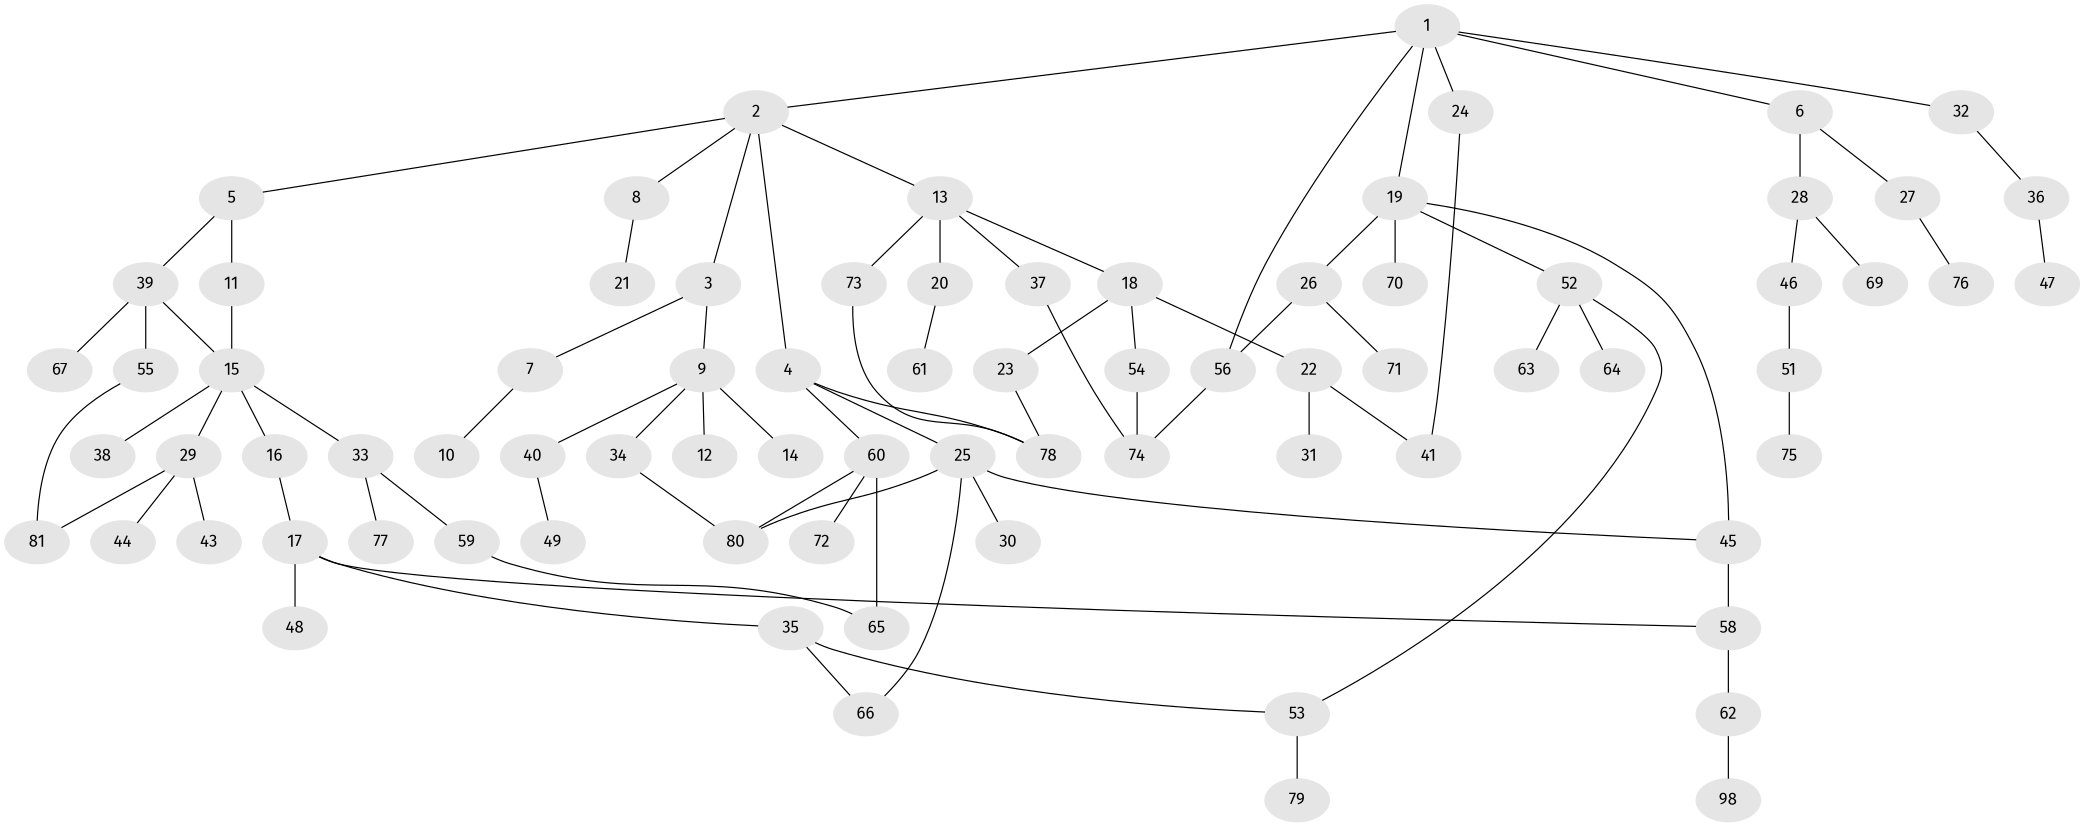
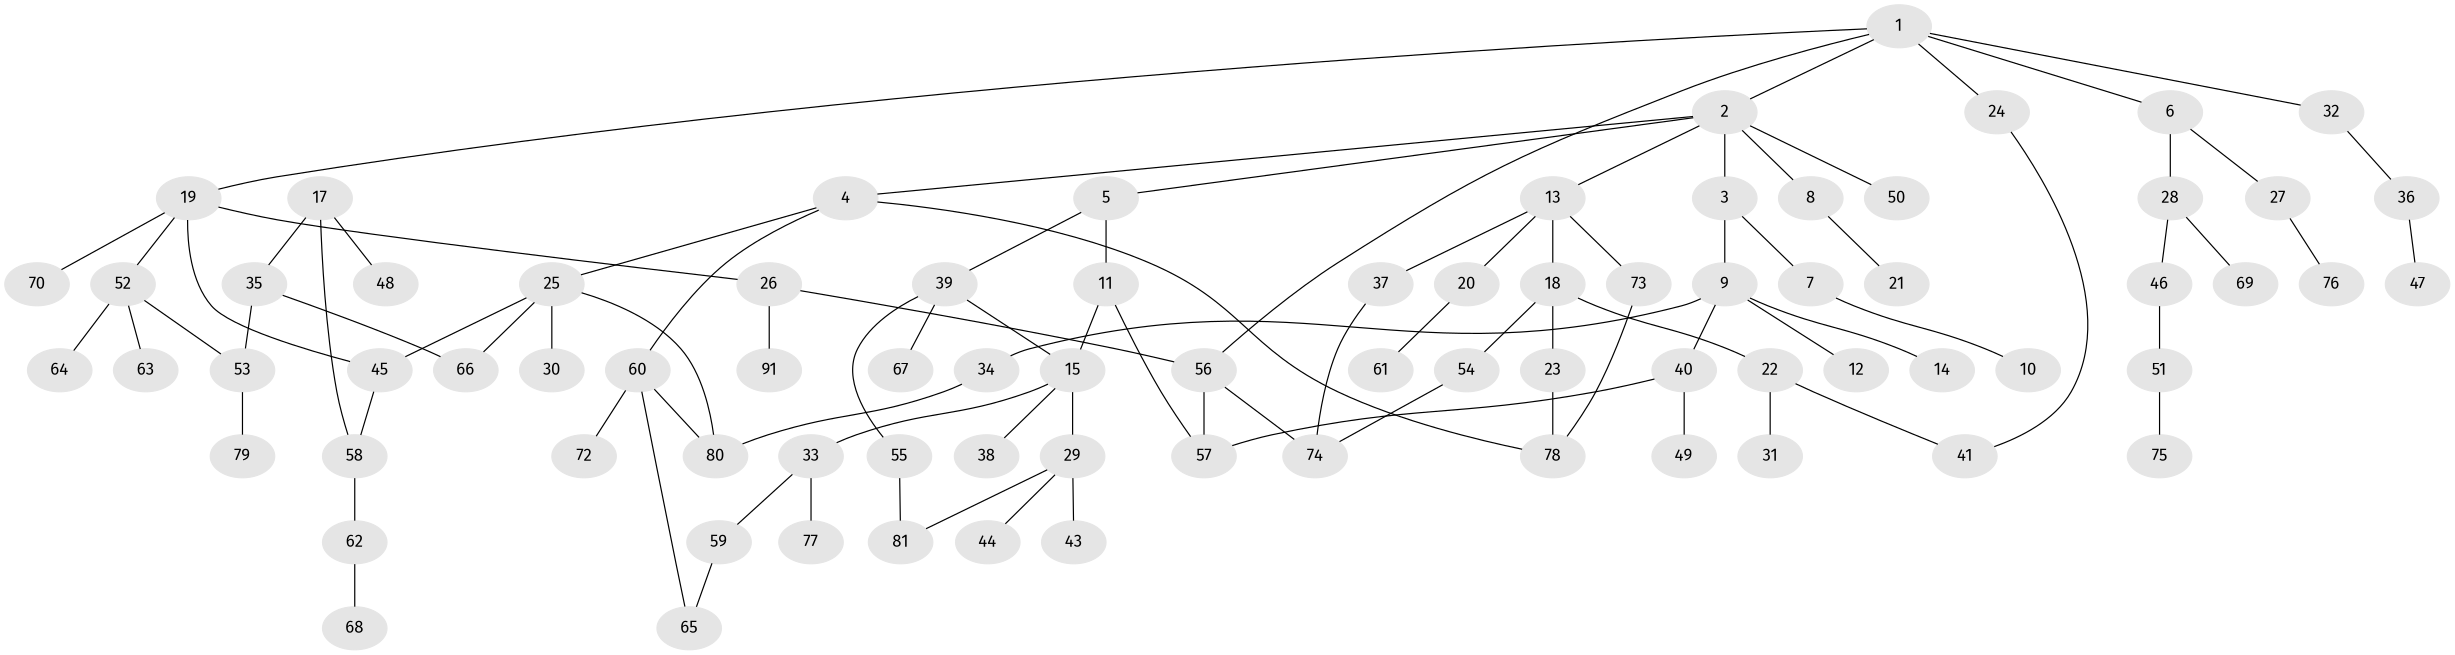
  graph {
    fontname="Fira Sans"
    node [color=gray90 fontname="Fira Sans" style=filled]
    edge [fontname="Fira Sans"]
    1
    2
    6
    19
    24
    32
    56
    3
    4
    5
    8
    13
+   50
    27
    28
    26
    45
    52
    70
    41
    36
+   57
    74
    7
    9
    25
    60
    78
    11
    39
    21
    18
    20
    37
    73
    10
    12
    14
    34
    40
    30
    66
    80
    65
    72
    15
-   16
    29
    33
    38
    55
    67
    76
    46
    69
    49
    22
    23
    54
    61
    17
    43
    44
    81
    59
    77
    35
    48
    58
    53
    62
    31
-   71
+   71 [label=91]
    63
    64
    51
    47
    79
    75
-   68 [label=98]
+   68
    1 -- 2
    1 -- 6
    1 -- 19
    1 -- 24
    1 -- 32
    1 -- 56
    2 -- 3
    2 -- 4
    2 -- 5
    2 -- 8
    2 -- 13
+   2 -- 50
    6 -- 27
    6 -- 28
    19 -- 26
    19 -- 45
    19 -- 52
    19 -- 70
    24 -- 41
    32 -- 36
+   56 -- 57
    56 -- 74
    3 -- 7
    3 -- 9
    4 -- 25
    4 -- 60
    4 -- 78
    5 -- 11
    5 -- 39
    8 -- 21
    13 -- 18
    13 -- 20
    13 -- 37
    13 -- 73
    27 -- 76
    28 -- 46
    28 -- 69
    26 -- 56
    26 -- 71
    45 -- 58
    52 -- 53
    52 -- 63
    52 -- 64
    36 -- 47
    7 -- 10
    9 -- 12
    9 -- 14
    9 -- 34
    9 -- 40
    25 -- 45
    25 -- 30
    25 -- 66
    25 -- 80
    60 -- 80
    60 -- 65
    60 -- 72
+   11 -- 57
    11 -- 15
    39 -- 15
    39 -- 55
    39 -- 67
    18 -- 22
    18 -- 23
    18 -- 54
    20 -- 61
    37 -- 74
    73 -- 78
    34 -- 80
+   40 -- 57
    40 -- 49
-   15 -- 16
    15 -- 29
    15 -- 33
    15 -- 38
-   16 -- 17
    29 -- 43
    29 -- 44
    29 -- 81
    33 -- 59
    33 -- 77
    55 -- 81
    46 -- 51
    22 -- 41
    22 -- 31
    23 -- 78
    54 -- 74
    17 -- 35
    17 -- 48
    17 -- 58
    59 -- 65
    35 -- 66
    35 -- 53
    58 -- 62
    53 -- 79
    62 -- 68
    51 -- 75
  }
